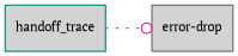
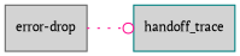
  digraph {
    rankdir=LR
    fontname="PT Serif"
    node [fillcolor=lightgray fontcolor=black fontsize=10 shape=box style=filled fontname="PT Serif"]
    handoff_trace [color=teal]
    "error-drop" [color=gray40]
-   handoff_trace -> "error-drop" [fontsize=8 color=deeppink style=dotted arrowhead=odot fontname="PT Serif"]
+   "error-drop" -> handoff_trace [fontsize=8 color=deeppink style=dotted arrowhead=odot fontname="PT Serif"]
  }
